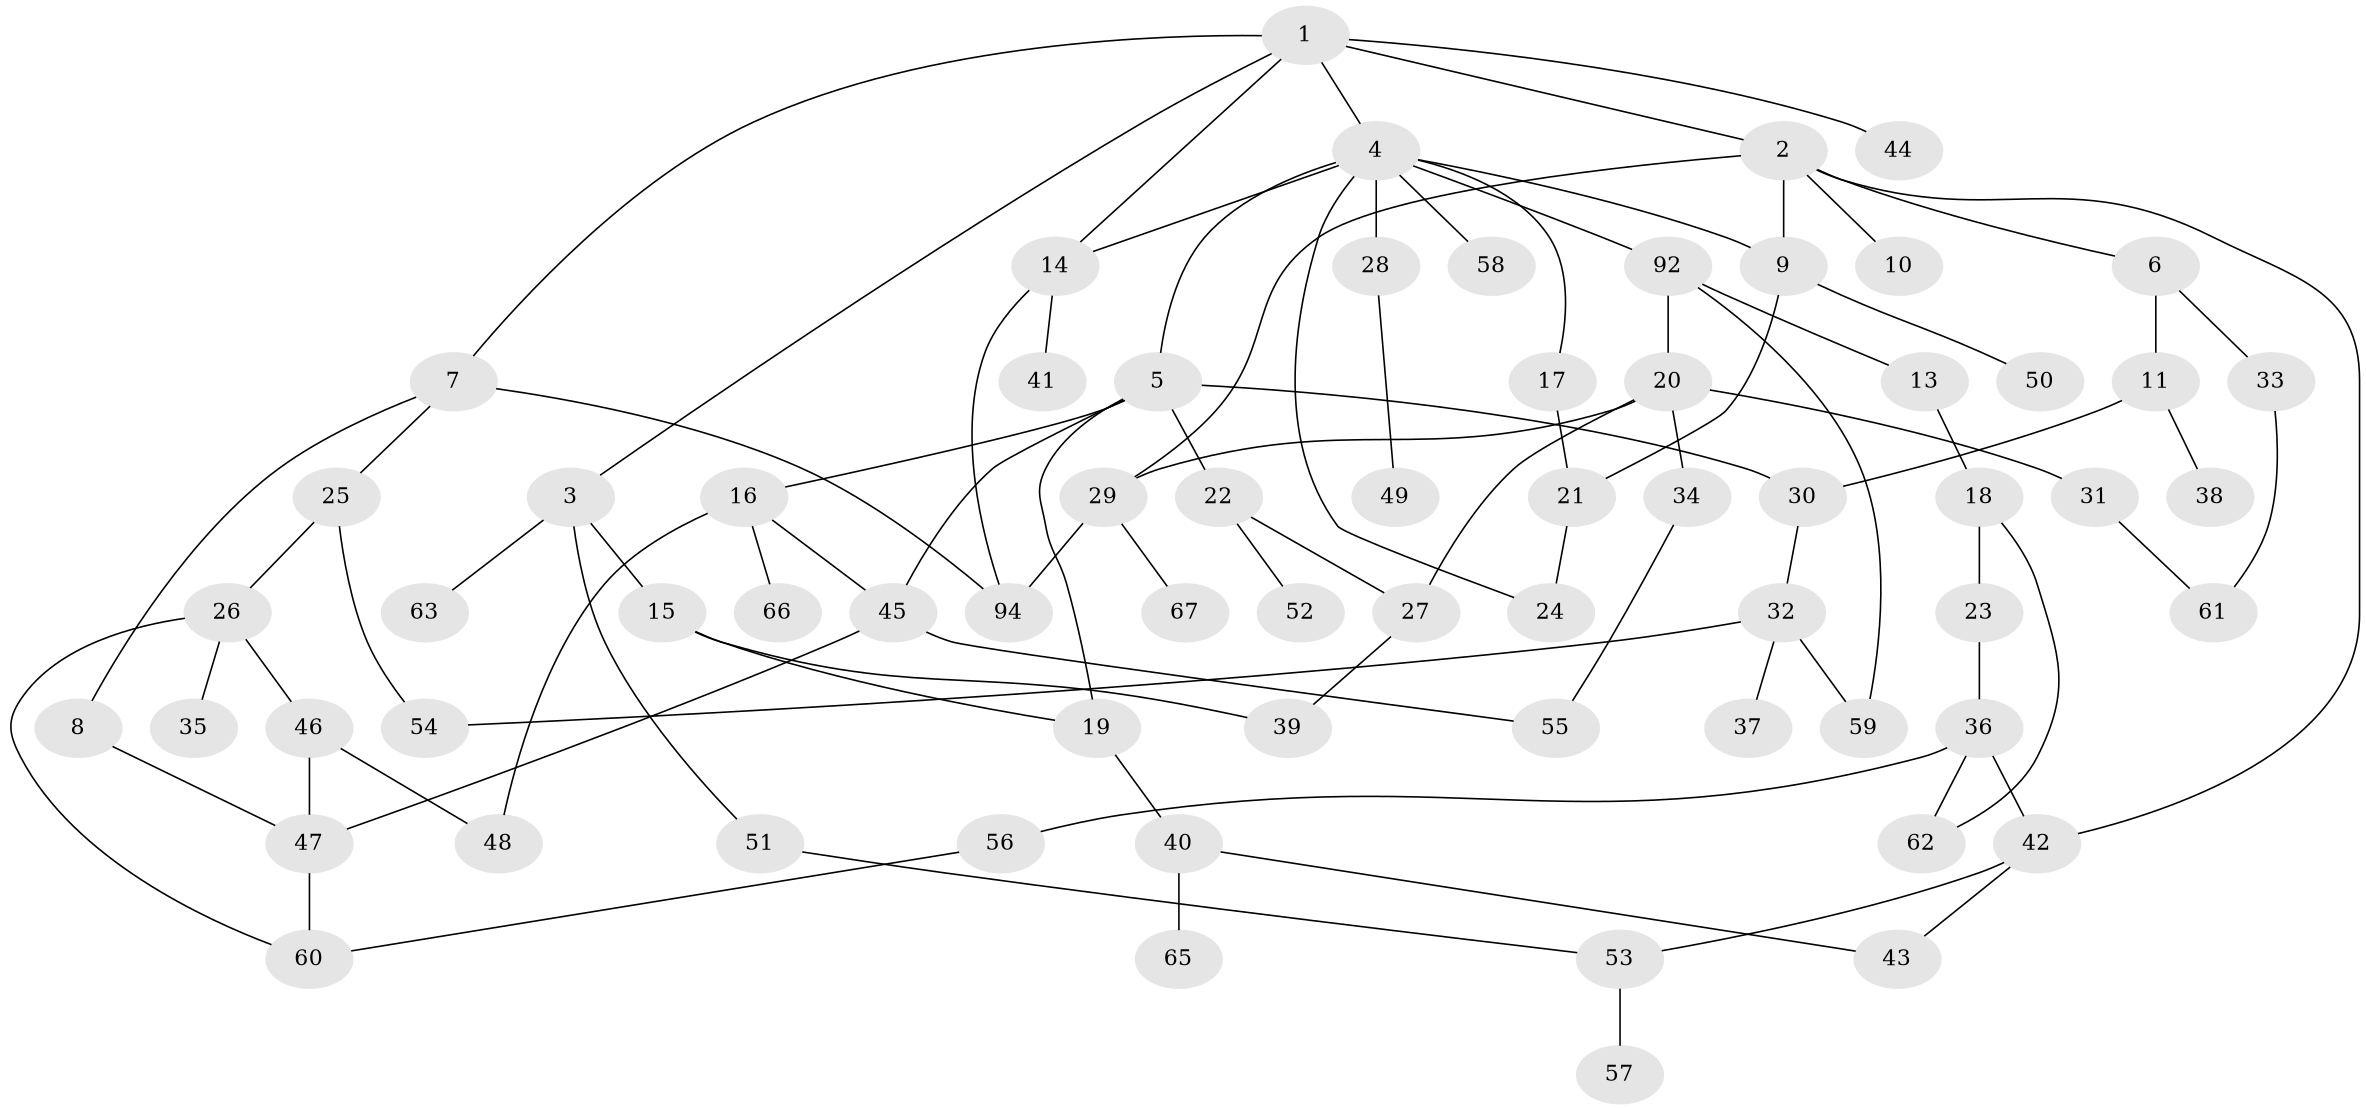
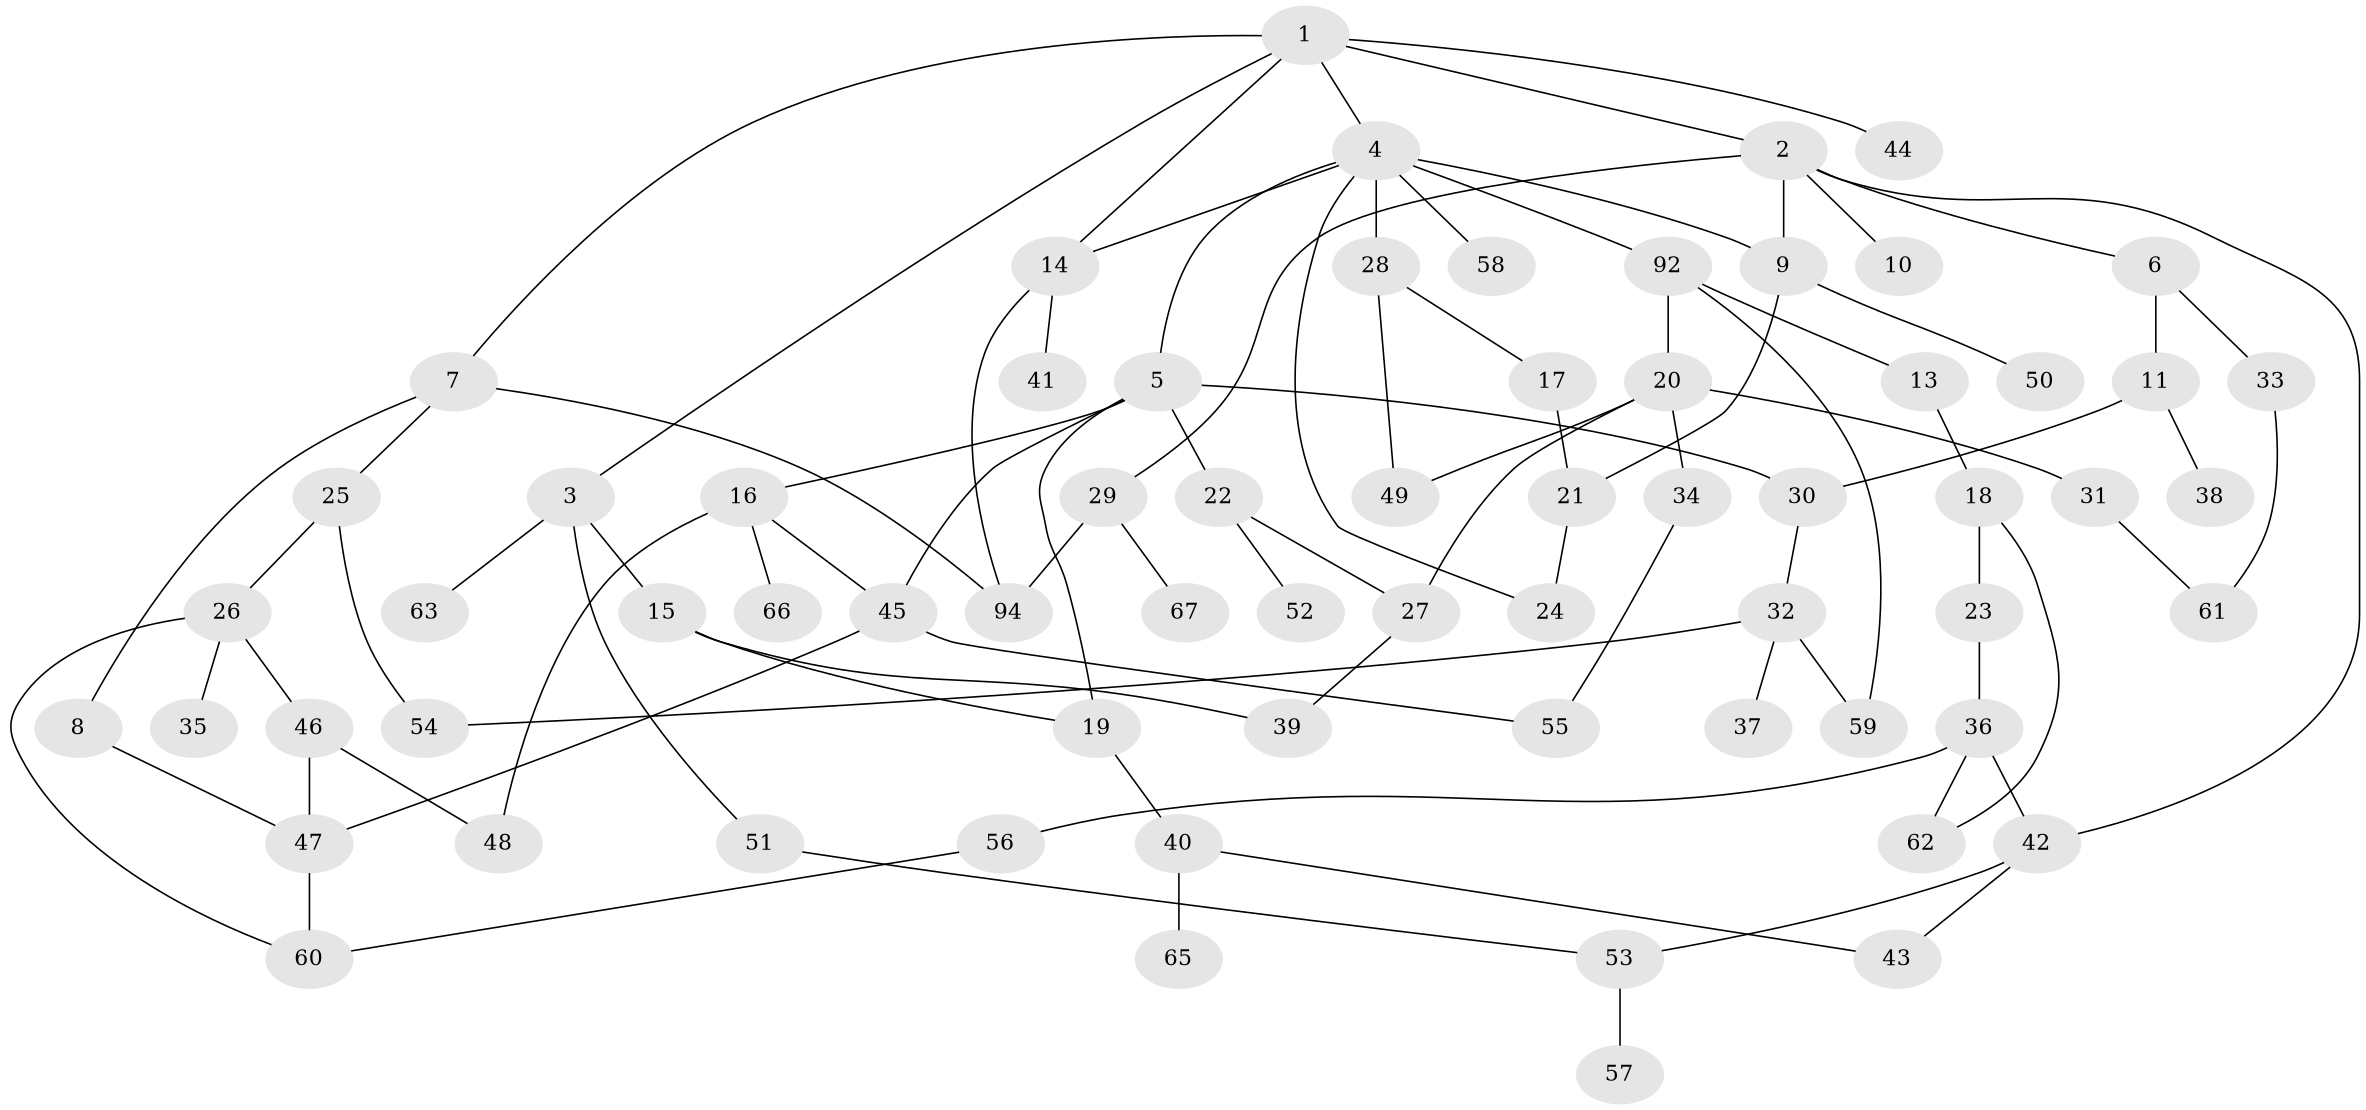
  graph {
    node [color=gray90 style=filled]
    1
    2
    3
    4
    7
    14
    44
    6
    9
    10
    29
    42
    15
    51
    63
    5
    n17 [label=92]
    17
    24
    28
    58
    8
    25
    n24 [label=94]
    41
    11
    33
    21
    50
    67
    43
    53
    19
    39
    16
    22
    30
    45
    13
    20
    59
    49
    48
    66
    40
    27
    52
    32
    47
    55
    38
    61
    26
    54
    60
    18
    31
    34
    23
    62
    36
    65
    56
    35
    46
    37
    57
    1 -- 2
    1 -- 3
    1 -- 4
    1 -- 7
    1 -- 14
    1 -- 44
    2 -- 6
    2 -- 9
    2 -- 10
    2 -- 29
    2 -- 42
    3 -- 15
    3 -- 51
    3 -- 63
    4 -- 14
    4 -- 9
    4 -- 5
    4 -- n17
-   4 -- 17
+   28 -- 17
    4 -- 24
    4 -- 28
    4 -- 58
    7 -- 8
    7 -- 25
    7 -- n24
    14 -- n24
    14 -- 41
    6 -- 11
    6 -- 33
    9 -- 21
    9 -- 50
    29 -- n24
    29 -- 67
    42 -- 43
    42 -- 53
    15 -- 19
    15 -- 39
    51 -- 53
    5 -- 19
    5 -- 16
    5 -- 22
    5 -- 30
    5 -- 45
    n17 -- 13
    n17 -- 20
    n17 -- 59
    17 -- 21
    28 -- 49
    8 -- 47
    25 -- 26
    25 -- 54
    11 -- 30
    11 -- 38
    33 -- 61
    21 -- 24
    53 -- 57
    19 -- 40
    16 -- 45
    16 -- 48
    16 -- 66
    22 -- 27
    22 -- 52
    30 -- 32
    45 -- 47
    45 -- 55
    13 -- 18
-   20 -- 29
+   20 -- 49
    20 -- 27
    20 -- 31
    20 -- 34
    40 -- 43
    40 -- 65
    27 -- 39
    32 -- 59
    32 -- 54
    32 -- 37
    47 -- 60
    26 -- 60
    26 -- 35
    26 -- 46
    18 -- 23
    18 -- 62
    31 -- 61
    34 -- 55
    23 -- 36
    36 -- 42
    36 -- 62
    36 -- 56
    56 -- 60
    46 -- 48
    46 -- 47
  }
